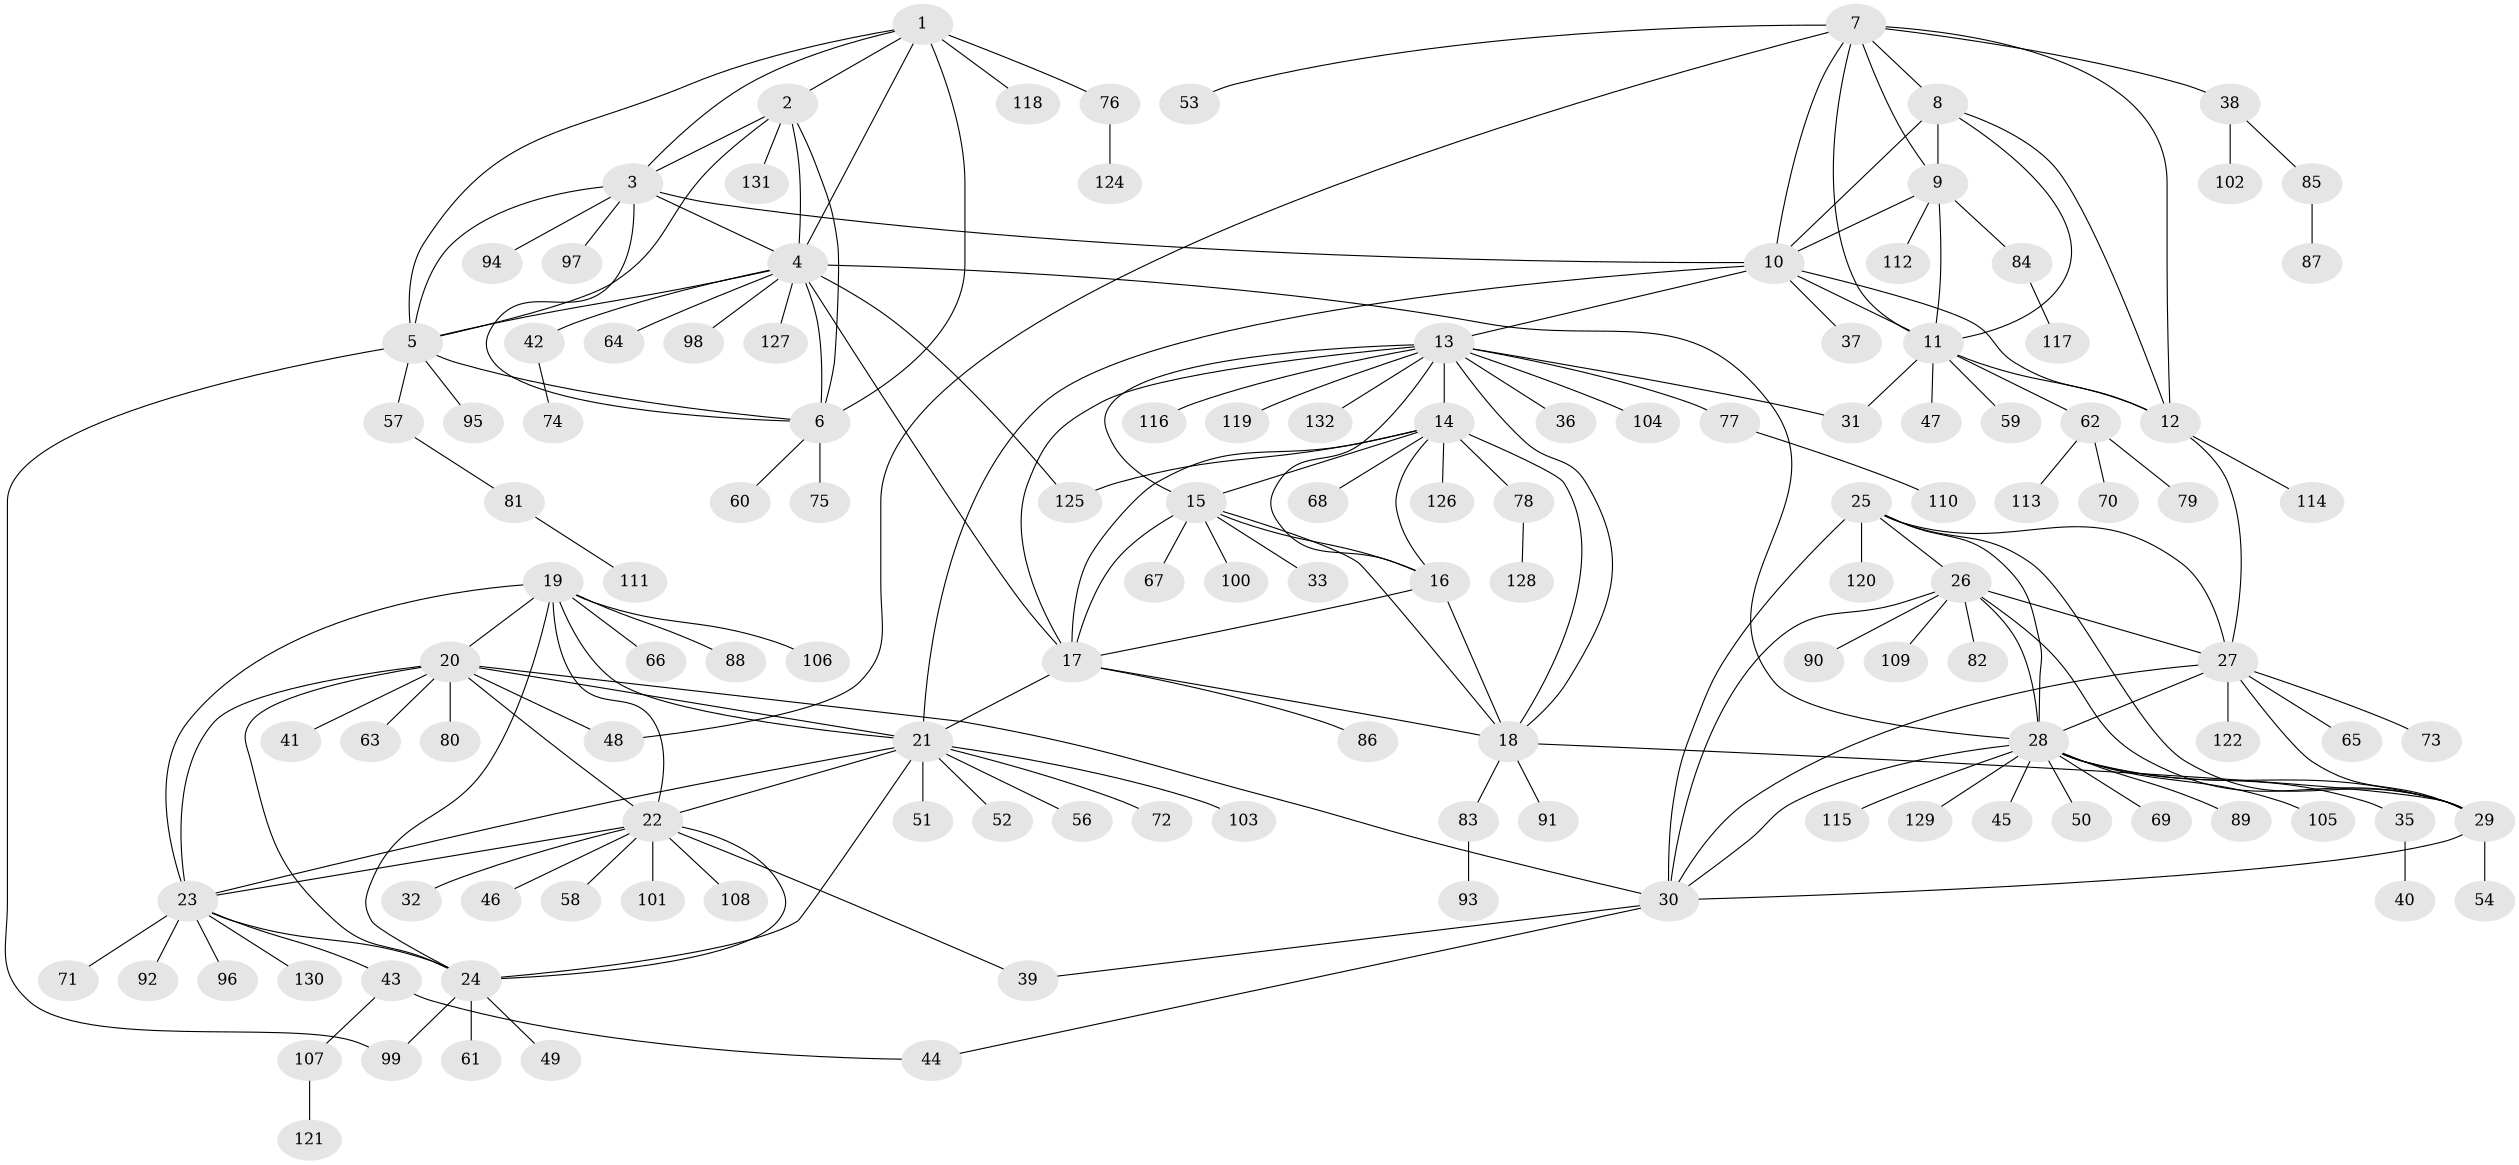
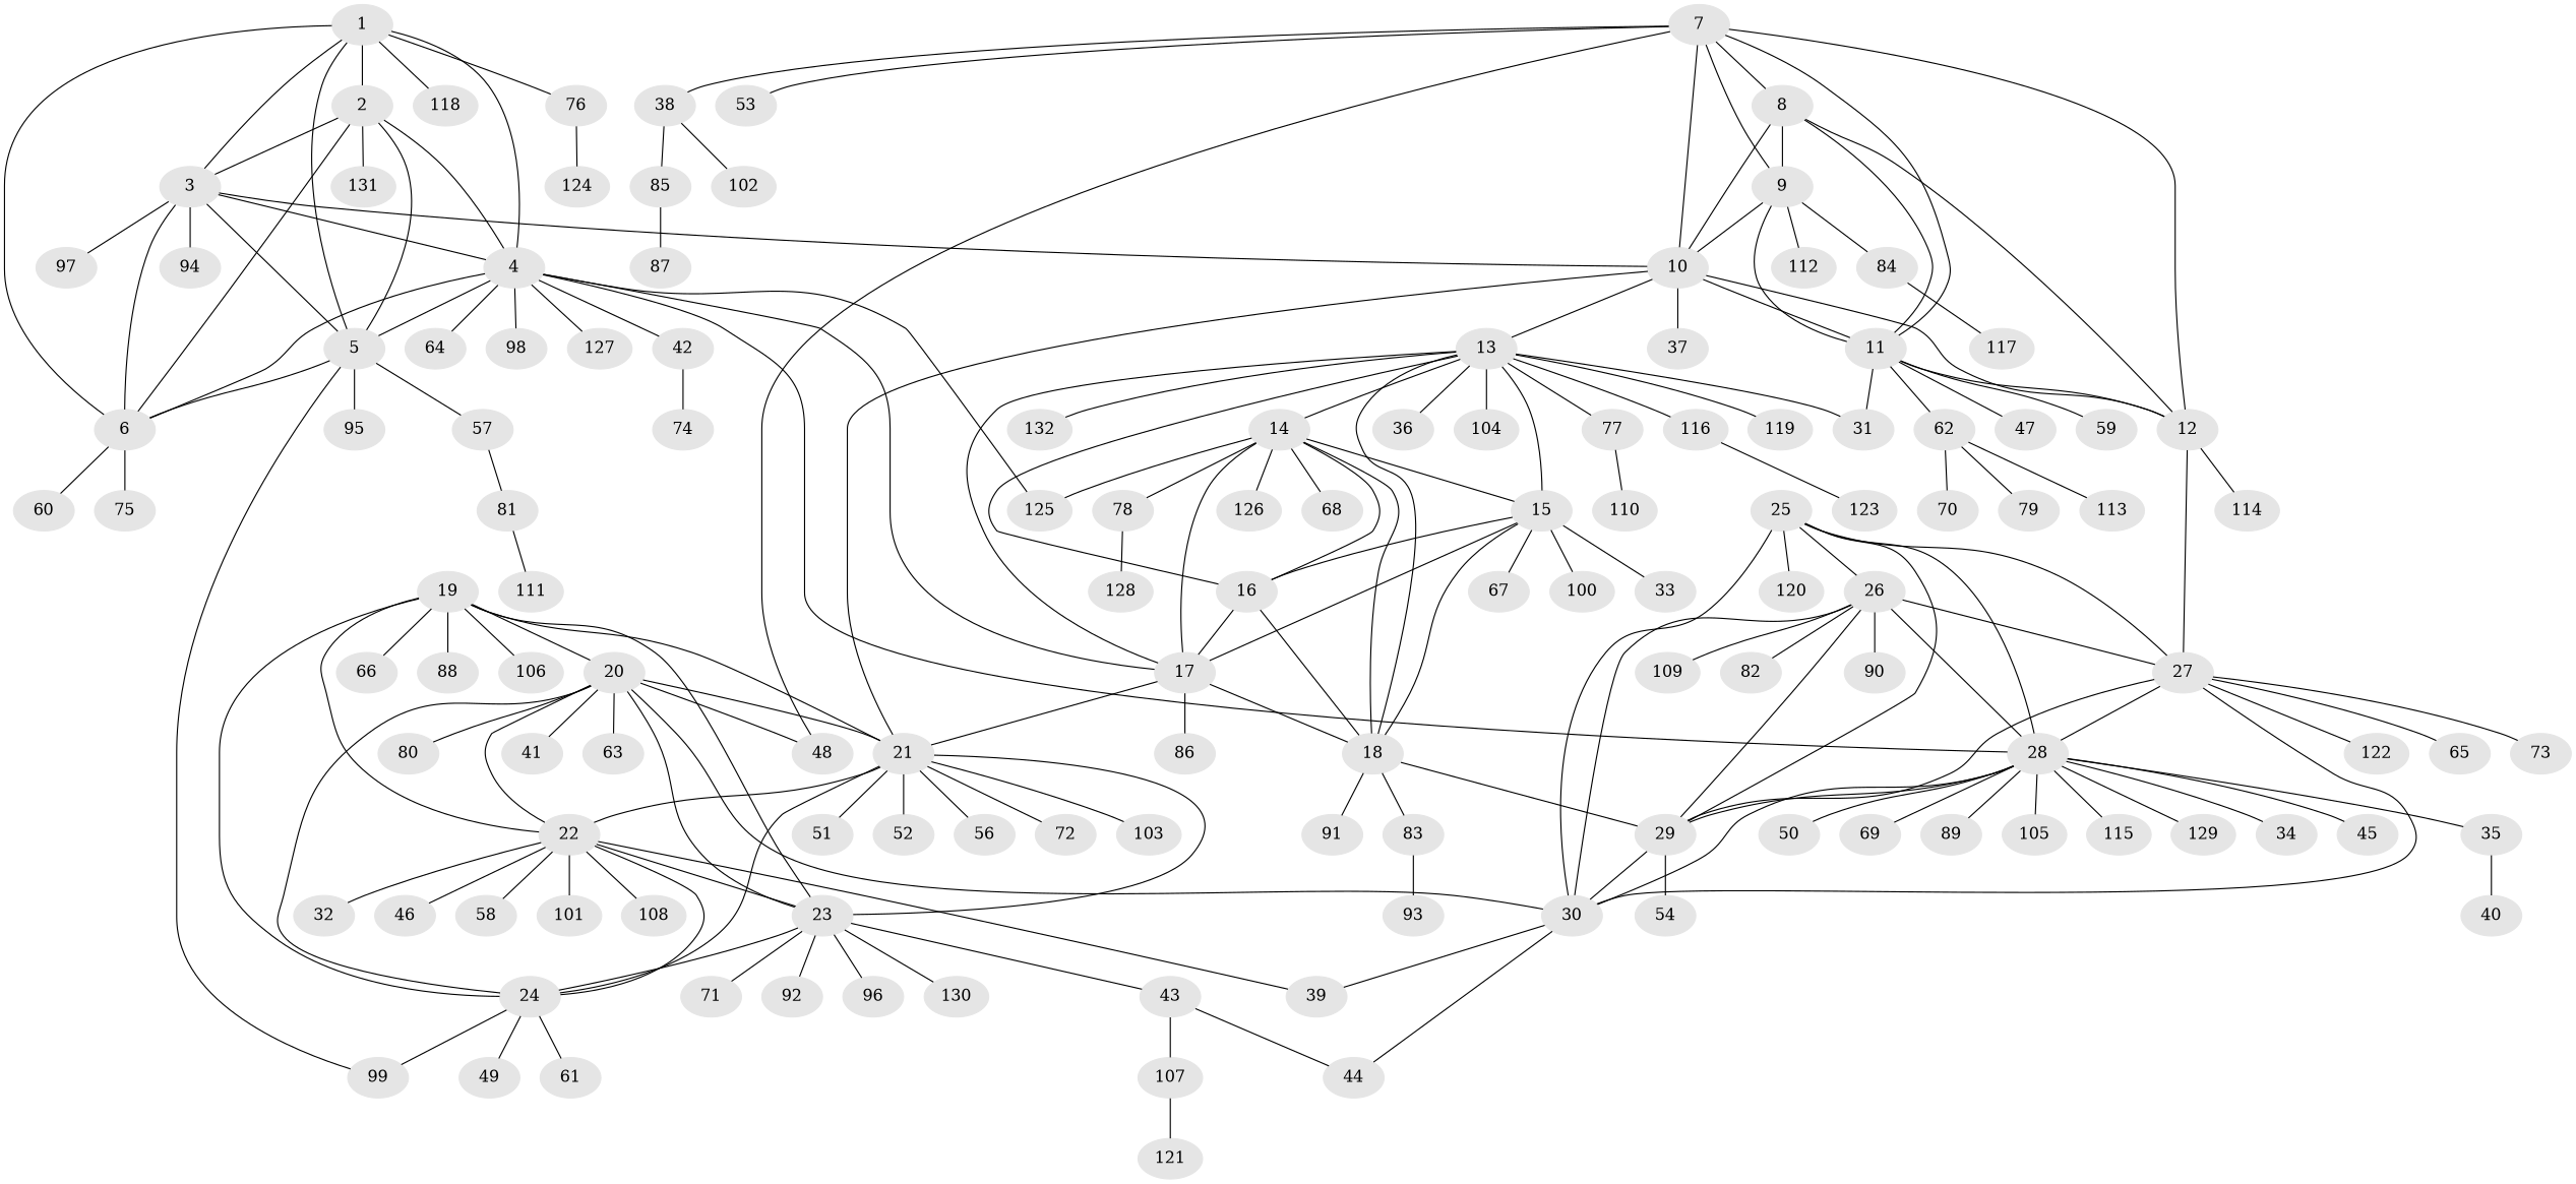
  graph {
    node [color=gray90 style=filled]
    1
    2
    3
    4
    5
    6
    76
    118
    131
    10
    94
    97
    17
    28
    42
    64
    98
    125
    127
    57
    95
    99
    60
    75
    124
    11
    12
    13
    21
    37
    18
    86
    29
    30
+   34
    35
    45
    50
    69
    89
    105
    115
    129
    74
    24
    49
    61
    81
    7
    8
    9
    38
    48
    53
    84
    112
    31
    47
    59
    62
    27
    114
    85
    102
    117
    14
    15
    16
    36
    77
    104
    116
    119
    132
    22
    23
    51
    52
    56
    72
    103
    70
    79
    113
    65
    73
    122
    68
    78
    126
    33
    67
    100
    83
    91
    110
+   123
    128
    54
    93
    19
    20
    66
    88
    106
    41
    63
    80
    32
    39
    46
    58
    101
    108
    43
    71
    92
    96
    130
    44
    107
    25
    26
    120
    82
    90
    109
    40
    87
    121
    111
    1 -- 2
    1 -- 3
    1 -- 4
    1 -- 5
    1 -- 6
    1 -- 76
    1 -- 118
    2 -- 3
    2 -- 4
    2 -- 5
    2 -- 6
    2 -- 131
    3 -- 4
    3 -- 5
    3 -- 6
    3 -- 10
    3 -- 94
    3 -- 97
    4 -- 5
    4 -- 6
    4 -- 17
    4 -- 28
    4 -- 42
    4 -- 64
    4 -- 98
    4 -- 125
    4 -- 127
    5 -- 6
    5 -- 57
    5 -- 95
    5 -- 99
    6 -- 60
    6 -- 75
    76 -- 124
    10 -- 11
    10 -- 12
    10 -- 13
    10 -- 21
    10 -- 37
    17 -- 21
    17 -- 18
    17 -- 86
    28 -- 29
    28 -- 30
+   28 -- 34
    28 -- 35
    28 -- 45
    28 -- 50
    28 -- 69
    28 -- 89
    28 -- 105
    28 -- 115
    28 -- 129
    42 -- 74
    57 -- 81
    11 -- 12
    11 -- 31
    11 -- 47
    11 -- 59
    11 -- 62
    12 -- 27
    12 -- 114
    13 -- 17
    13 -- 18
    13 -- 31
    13 -- 14
    13 -- 15
    13 -- 16
    13 -- 36
    13 -- 77
    13 -- 104
    13 -- 116
    13 -- 119
    13 -- 132
    21 -- 24
    21 -- 22
    21 -- 23
    21 -- 51
    21 -- 52
    21 -- 56
    21 -- 72
    21 -- 103
    18 -- 29
    18 -- 83
    18 -- 91
    29 -- 30
    29 -- 54
    30 -- 39
    30 -- 44
    35 -- 40
    24 -- 99
    24 -- 49
    24 -- 61
    81 -- 111
    7 -- 10
    7 -- 11
    7 -- 12
    7 -- 8
    7 -- 9
    7 -- 38
    7 -- 48
    7 -- 53
    8 -- 10
    8 -- 11
    8 -- 12
    8 -- 9
    9 -- 10
    9 -- 11
    9 -- 84
    9 -- 112
    38 -- 85
    38 -- 102
    84 -- 117
    62 -- 70
    62 -- 79
    62 -- 113
    27 -- 28
    27 -- 29
    27 -- 30
    27 -- 65
    27 -- 73
    27 -- 122
    85 -- 87
    14 -- 17
    14 -- 125
    14 -- 18
    14 -- 15
    14 -- 16
    14 -- 68
    14 -- 78
    14 -- 126
    15 -- 17
    15 -- 18
    15 -- 16
    15 -- 33
    15 -- 67
    15 -- 100
    16 -- 17
    16 -- 18
    77 -- 110
+   116 -- 123
    22 -- 24
    22 -- 23
    22 -- 32
    22 -- 39
    22 -- 46
    22 -- 58
    22 -- 101
    22 -- 108
    23 -- 24
    23 -- 43
    23 -- 71
    23 -- 92
    23 -- 96
    23 -- 130
    78 -- 128
    83 -- 93
    19 -- 21
    19 -- 24
    19 -- 22
    19 -- 23
    19 -- 20
    19 -- 66
    19 -- 88
    19 -- 106
    20 -- 21
    20 -- 30
    20 -- 24
    20 -- 48
    20 -- 22
    20 -- 23
    20 -- 41
    20 -- 63
    20 -- 80
    43 -- 44
    43 -- 107
    107 -- 121
    25 -- 28
    25 -- 29
    25 -- 30
    25 -- 27
    25 -- 26
    25 -- 120
    26 -- 28
    26 -- 29
    26 -- 30
    26 -- 27
    26 -- 82
    26 -- 90
    26 -- 109
  }
